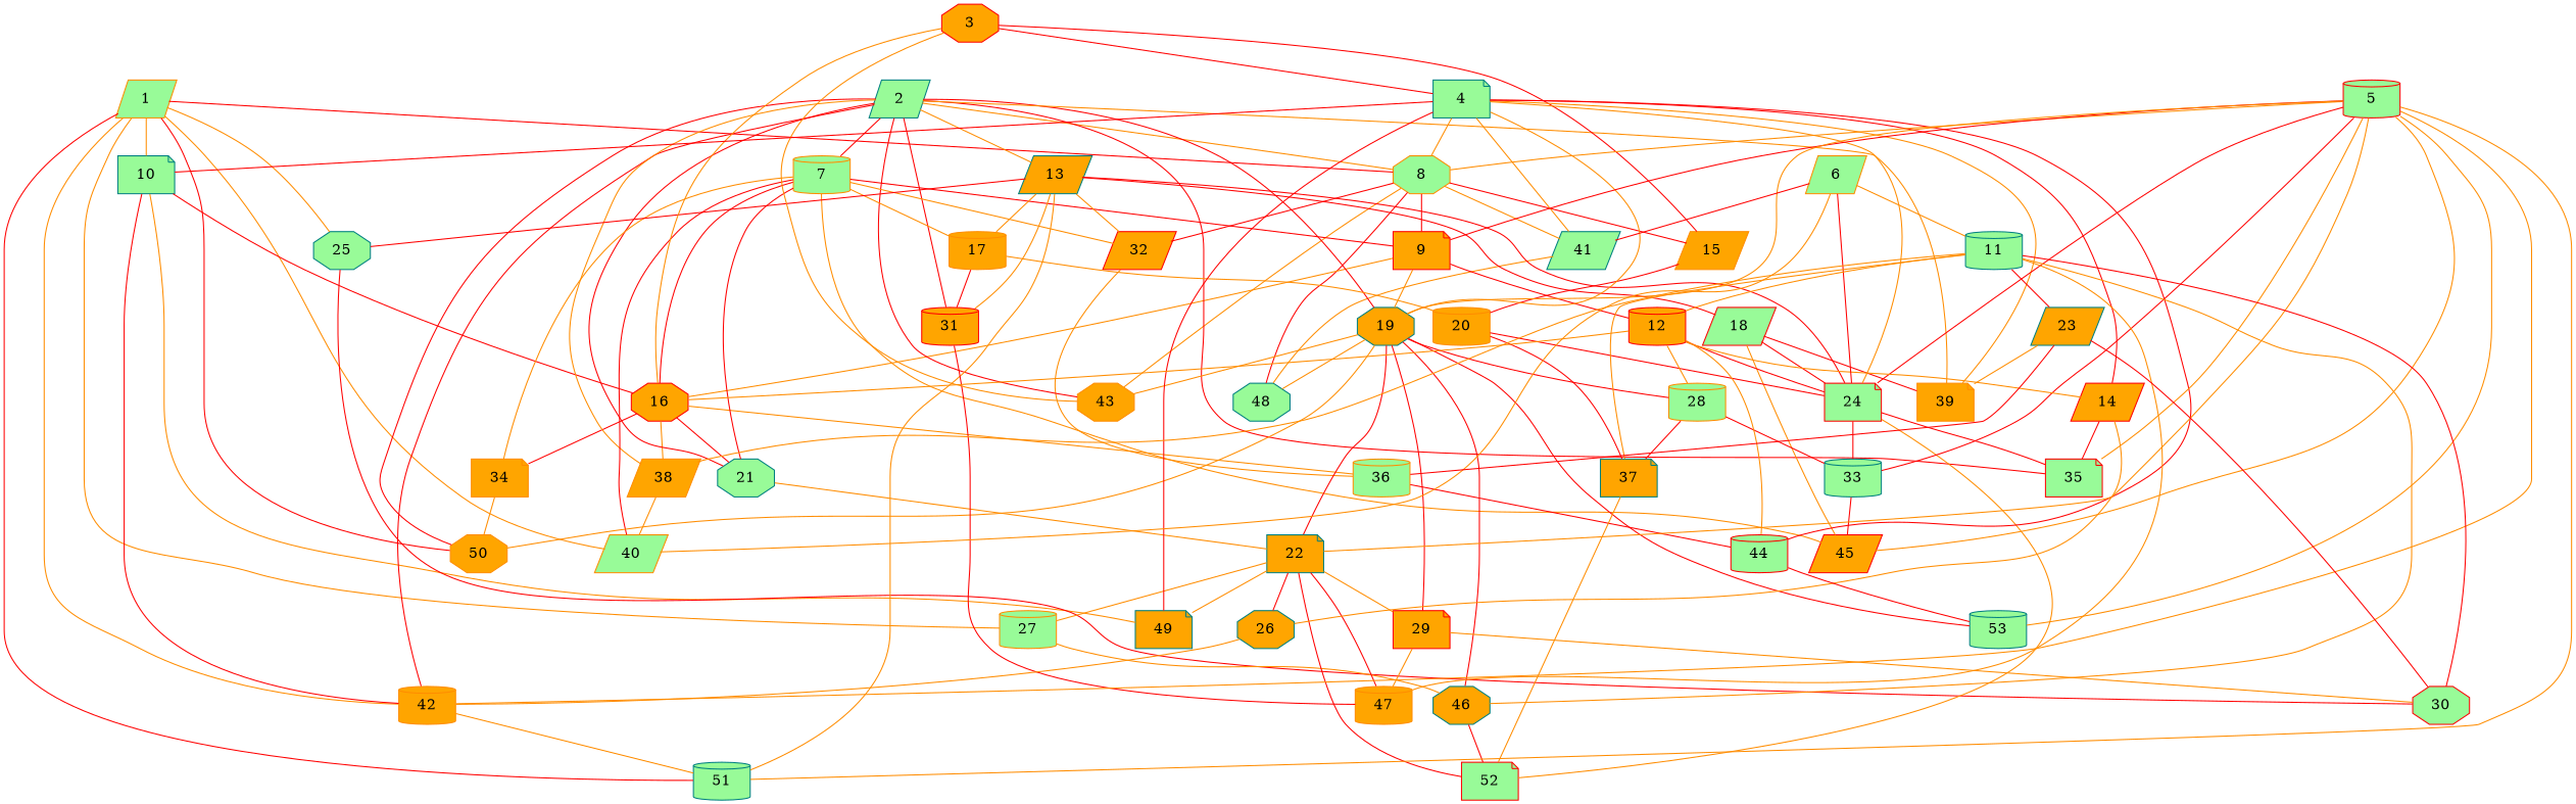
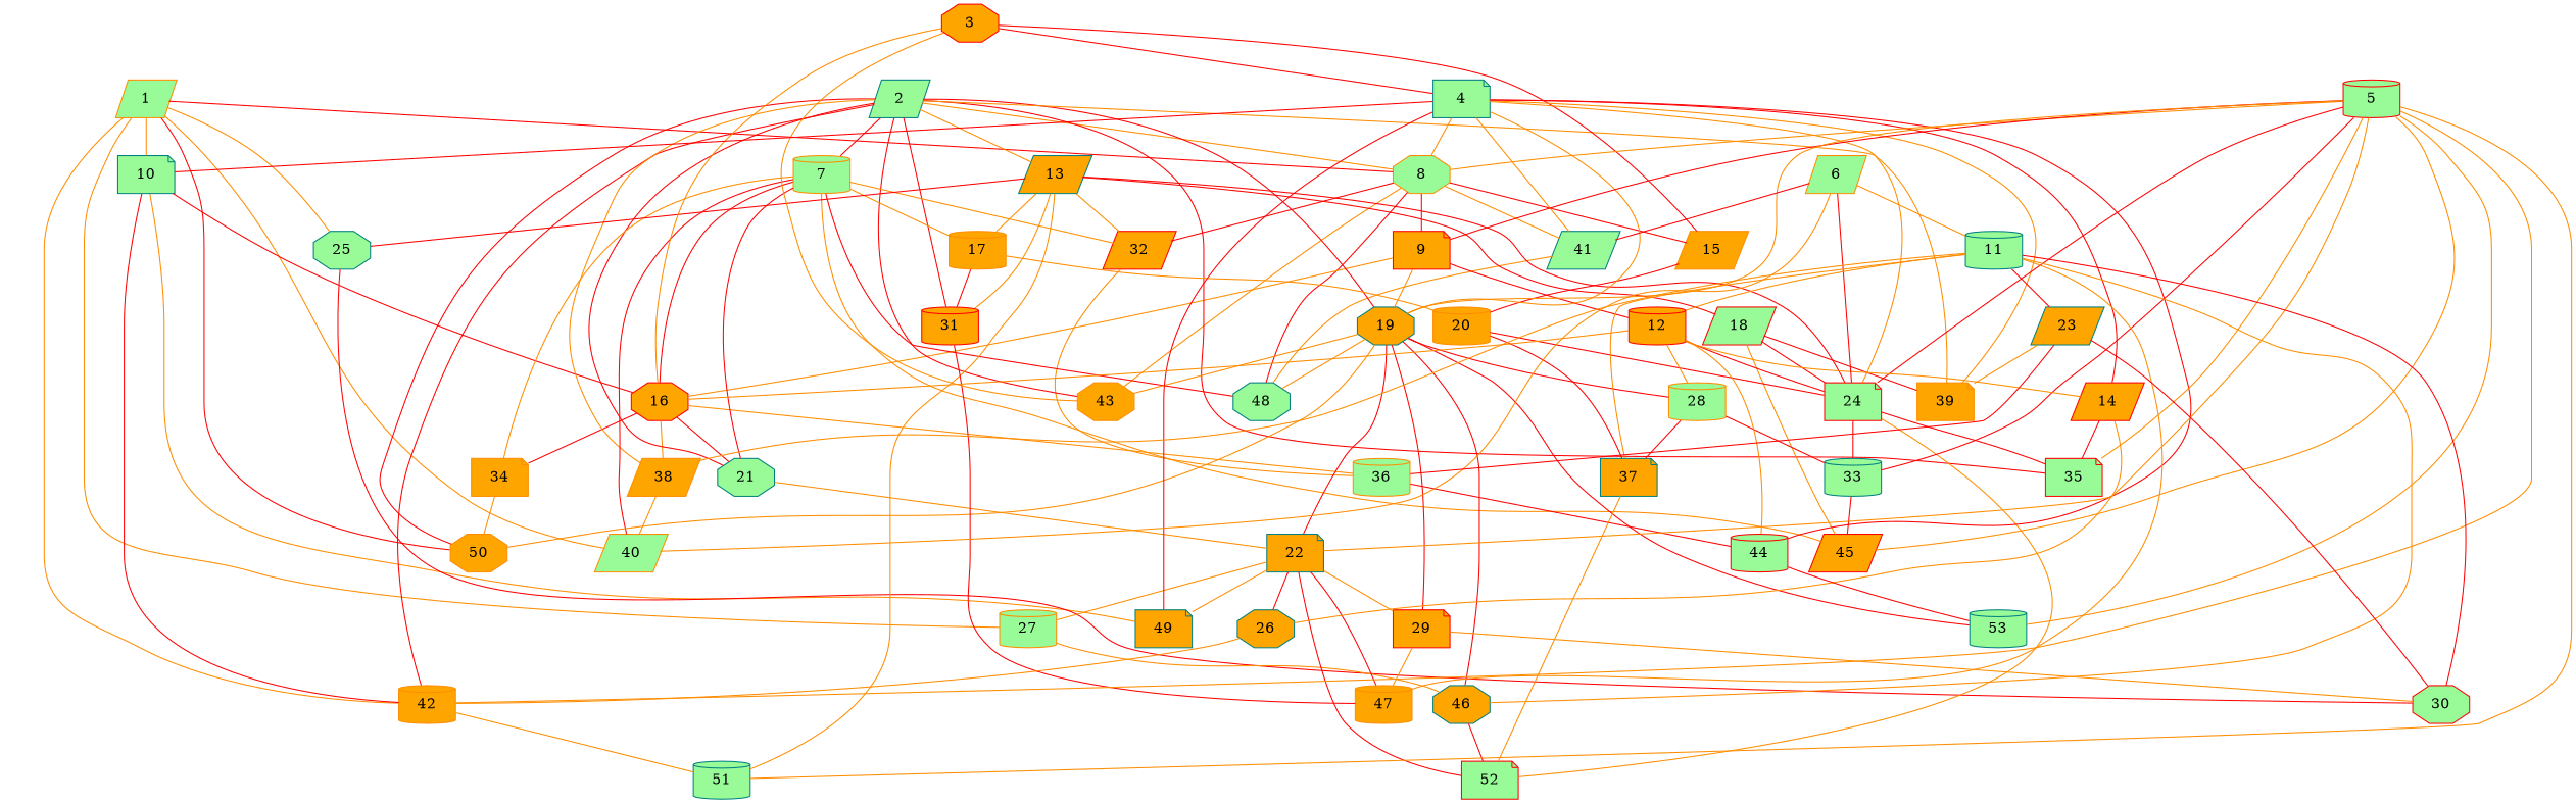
  graph {
    node [color=teal fillcolor=orange shape=cylinder style=filled]
    edge [color=darkorange weight=1.0]
    1 [color=darkorange fillcolor=palegreen shape=parallelogram]
    8 [color=darkorange fillcolor=palegreen shape=octagon]
    10 [fillcolor=palegreen shape=note]
    25 [fillcolor=palegreen shape=octagon]
    27 [color=darkorange fillcolor=palegreen]
    40 [color=darkorange fillcolor=palegreen shape=parallelogram]
    42 [color=darkorange]
    50 [color=darkorange shape=octagon]
    51 [fillcolor=palegreen]
    43 [color=darkorange shape=octagon]
    15 [color=darkorange shape=parallelogram]
    41 [fillcolor=palegreen shape=parallelogram]
    9 [color=red shape=note]
    32 [color=red shape=parallelogram]
    48 [fillcolor=palegreen shape=octagon]
    16 [color=red shape=octagon]
    49 [shape=note]
    30 [color=red fillcolor=palegreen shape=octagon]
    46 [shape=octagon]
    2 [fillcolor=palegreen shape=parallelogram]
    7 [color=darkorange fillcolor=palegreen]
    13 [shape=parallelogram]
    19 [shape=octagon]
    21 [fillcolor=palegreen shape=octagon]
    31 [color=red]
    35 [color=red fillcolor=palegreen shape=note]
    38 [color=darkorange shape=parallelogram]
    39 [color=darkorange shape=note]
    45 [color=red shape=parallelogram]
    17 [color=darkorange]
    34 [color=darkorange shape=note]
    24 [color=red fillcolor=palegreen shape=note]
    18 [color=red fillcolor=palegreen shape=parallelogram]
    22 [shape=note]
    53 [fillcolor=palegreen]
    28 [color=darkorange fillcolor=palegreen]
    29 [color=red shape=note]
    47 [color=darkorange]
    3 [color=red shape=octagon]
    4 [fillcolor=palegreen shape=note]
    14 [color=red shape=parallelogram]
    44 [color=red fillcolor=palegreen]
    20 [color=darkorange]
    36 [color=darkorange fillcolor=palegreen]
    26 [shape=octagon]
    33 [fillcolor=palegreen]
    52 [color=red fillcolor=palegreen shape=note]
    5 [color=red fillcolor=palegreen]
    12 [color=red]
    6 [color=darkorange fillcolor=palegreen shape=parallelogram]
    11 [fillcolor=palegreen]
    23 [shape=parallelogram]
    37 [shape=note]
    1 -- 8 [color=red]
    1 -- 10 [weight=3.0]
    1 -- 25 [weight=2.0]
    1 -- 27 [weight=2.0]
    1 -- 40
    1 -- 42
    1 -- 50 [color=red]
-   1 -- 51 [color=red]
    8 -- 43
    8 -- 15 [color=red weight=2.0]
    8 -- 41
    8 -- 9 [color=red weight=2.0]
    8 -- 32 [color=red]
    8 -- 48 [color=red]
    10 -- 42 [color=red]
    10 -- 16 [color=red weight=2.0]
    10 -- 49
    25 -- 30 [color=red]
    27 -- 46
    42 -- 51
    15 -- 20 [color=red]
    41 -- 48
    9 -- 16
    9 -- 19
    9 -- 12 [color=red]
    32 -- 36
    16 -- 21 [color=red]
    16 -- 38
    16 -- 34 [color=red weight=2.0]
    16 -- 36
    46 -- 52 [color=red]
    2 -- 8
    2 -- 42 [color=red]
    2 -- 50 [color=red]
    2 -- 43 [color=red]
    2 -- 7 [color=red]
    2 -- 13
    2 -- 19 [color=red]
    2 -- 21 [color=red]
    2 -- 31 [color=red]
    2 -- 35 [color=red]
    2 -- 38
    2 -- 39
    7 -- 40 [color=red]
-   7 -- 9 [color=red weight=2.0]
+   7 -- 48 [color=red weight=2.0]
    7 -- 32
    7 -- 16 [color=red]
    7 -- 21 [color=red]
    7 -- 45
    7 -- 17
    7 -- 34
    13 -- 25 [color=red]
    13 -- 51
    13 -- 32
    13 -- 31
    13 -- 17
    13 -- 24 [color=red]
    13 -- 18 [color=red]
    19 -- 50
    19 -- 43
    19 -- 48
    19 -- 46 [color=red]
    19 -- 22 [color=red]
    19 -- 53 [color=red]
    19 -- 28 [color=red]
    19 -- 29 [color=red]
    21 -- 22
    31 -- 47 [color=red]
    38 -- 40
    17 -- 31 [color=red]
    17 -- 20
    34 -- 50
    24 -- 35 [color=red]
    24 -- 33 [color=red]
    24 -- 52
    18 -- 39 [color=red]
    18 -- 45
    18 -- 24 [color=red]
    22 -- 27
    22 -- 49
    22 -- 29
    22 -- 47 [color=red]
    22 -- 26 [color=red weight=2.0]
    22 -- 52 [color=red]
    28 -- 33 [color=red]
    28 -- 37 [color=red]
    29 -- 30
    29 -- 47
    3 -- 43
    3 -- 15 [color=red]
    3 -- 16 [weight=2.0]
    3 -- 4 [color=red weight=2.0]
    4 -- 8
    4 -- 10 [color=red]
    4 -- 41
    4 -- 49 [color=red weight=2.0]
    4 -- 19
    4 -- 39
    4 -- 24
    4 -- 14 [color=red]
    4 -- 44 [color=red]
    14 -- 35 [color=red]
    14 -- 26
    44 -- 53 [color=red]
    20 -- 24 [color=red]
    20 -- 37 [color=red]
    36 -- 44 [color=red]
    26 -- 42
    33 -- 45 [color=red]
    5 -- 8
    5 -- 42
    5 -- 51
    5 -- 9 [color=red]
    5 -- 19
    5 -- 35
    5 -- 45
    5 -- 24 [color=red]
    5 -- 22
    5 -- 53 [weight=2.0]
    5 -- 33 [color=red]
    12 -- 16
    12 -- 24 [color=red]
    12 -- 28
    12 -- 14
    12 -- 44
    6 -- 40
    6 -- 41 [color=red]
    6 -- 24 [color=red]
    6 -- 11
    11 -- 30 [color=red]
    11 -- 46
    11 -- 38
    11 -- 47
    11 -- 12
    11 -- 23 [color=red]
    11 -- 37
    23 -- 30 [color=red]
    23 -- 39
    23 -- 36 [color=red]
    37 -- 52
  }
